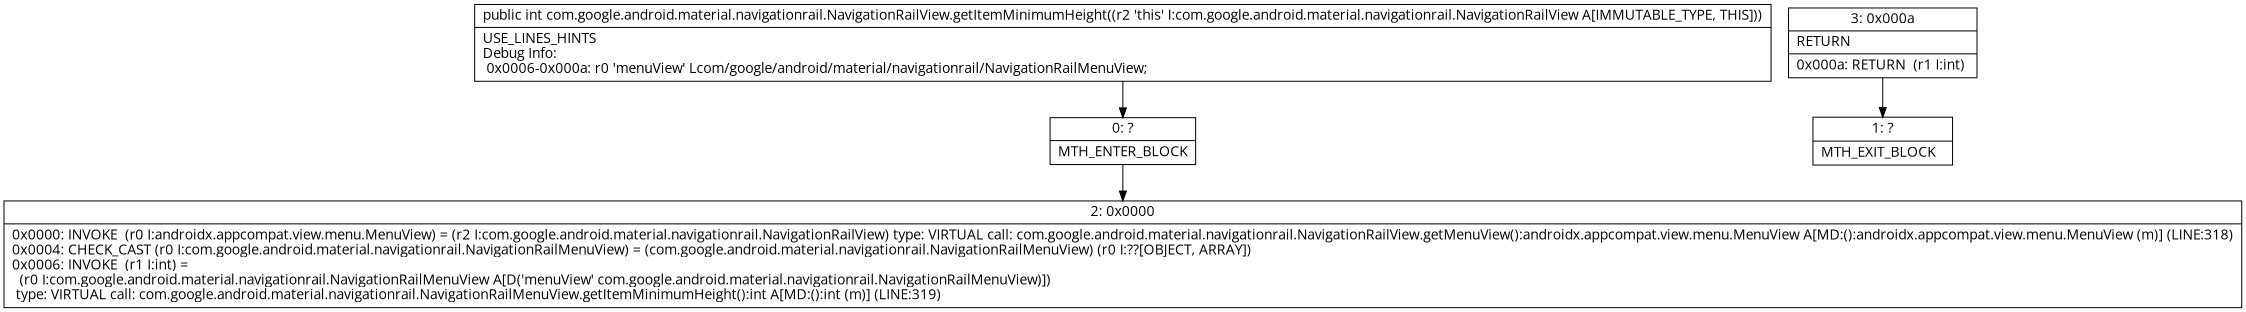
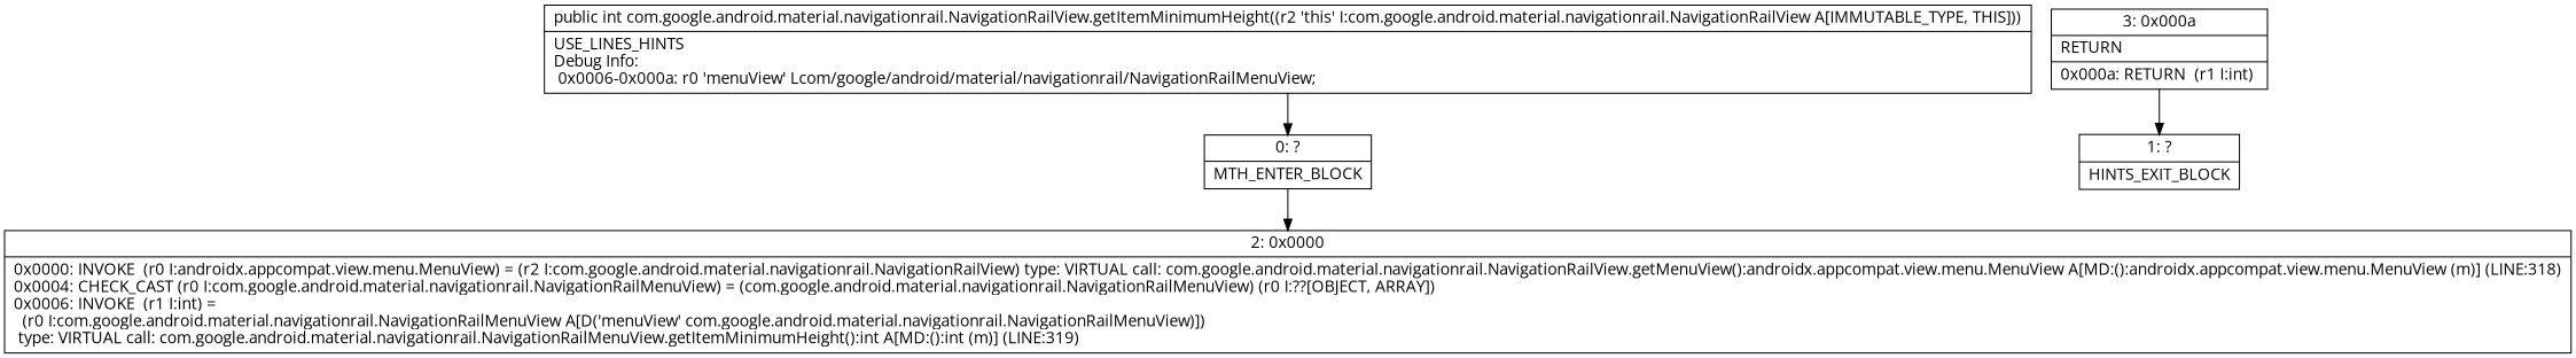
  digraph {
    fontname="Open Sans"
    node [fontname="Open Sans" shape=record]
    edge [fontname="Open Sans"]
    n1 [label="{0\:\ ?|MTH_ENTER_BLOCK\l}"]
    n2 [label="{2\:\ 0x0000|0x0000: INVOKE  (r0 I:androidx.appcompat.view.menu.MenuView) = (r2 I:com.google.android.material.navigationrail.NavigationRailView) type: VIRTUAL call: com.google.android.material.navigationrail.NavigationRailView.getMenuView():androidx.appcompat.view.menu.MenuView A[MD:():androidx.appcompat.view.menu.MenuView (m)] (LINE:318)\l0x0004: CHECK_CAST (r0 I:com.google.android.material.navigationrail.NavigationRailMenuView) = (com.google.android.material.navigationrail.NavigationRailMenuView) (r0 I:??[OBJECT, ARRAY]) \l0x0006: INVOKE  (r1 I:int) = \l  (r0 I:com.google.android.material.navigationrail.NavigationRailMenuView A[D('menuView' com.google.android.material.navigationrail.NavigationRailMenuView)])\l type: VIRTUAL call: com.google.android.material.navigationrail.NavigationRailMenuView.getItemMinimumHeight():int A[MD:():int (m)] (LINE:319)\l}"]
    n3 [label="{3\:\ 0x000a|RETURN\l|0x000a: RETURN  (r1 I:int) \l}"]
-   n4 [label="{1\:\ ?|MTH_EXIT_BLOCK\l}"]
+   n4 [label="{1\:\ ?|HINTS_EXIT_BLOCK\l}"]
    n5 [label="{public int com.google.android.material.navigationrail.NavigationRailView.getItemMinimumHeight((r2 'this' I:com.google.android.material.navigationrail.NavigationRailView A[IMMUTABLE_TYPE, THIS]))  | USE_LINES_HINTS\lDebug Info:\l  0x0006\-0x000a: r0 'menuView' Lcom\/google\/android\/material\/navigationrail\/NavigationRailMenuView;\l}"]
    n1 -> n2
    n3 -> n4
    n5 -> n1
  }
